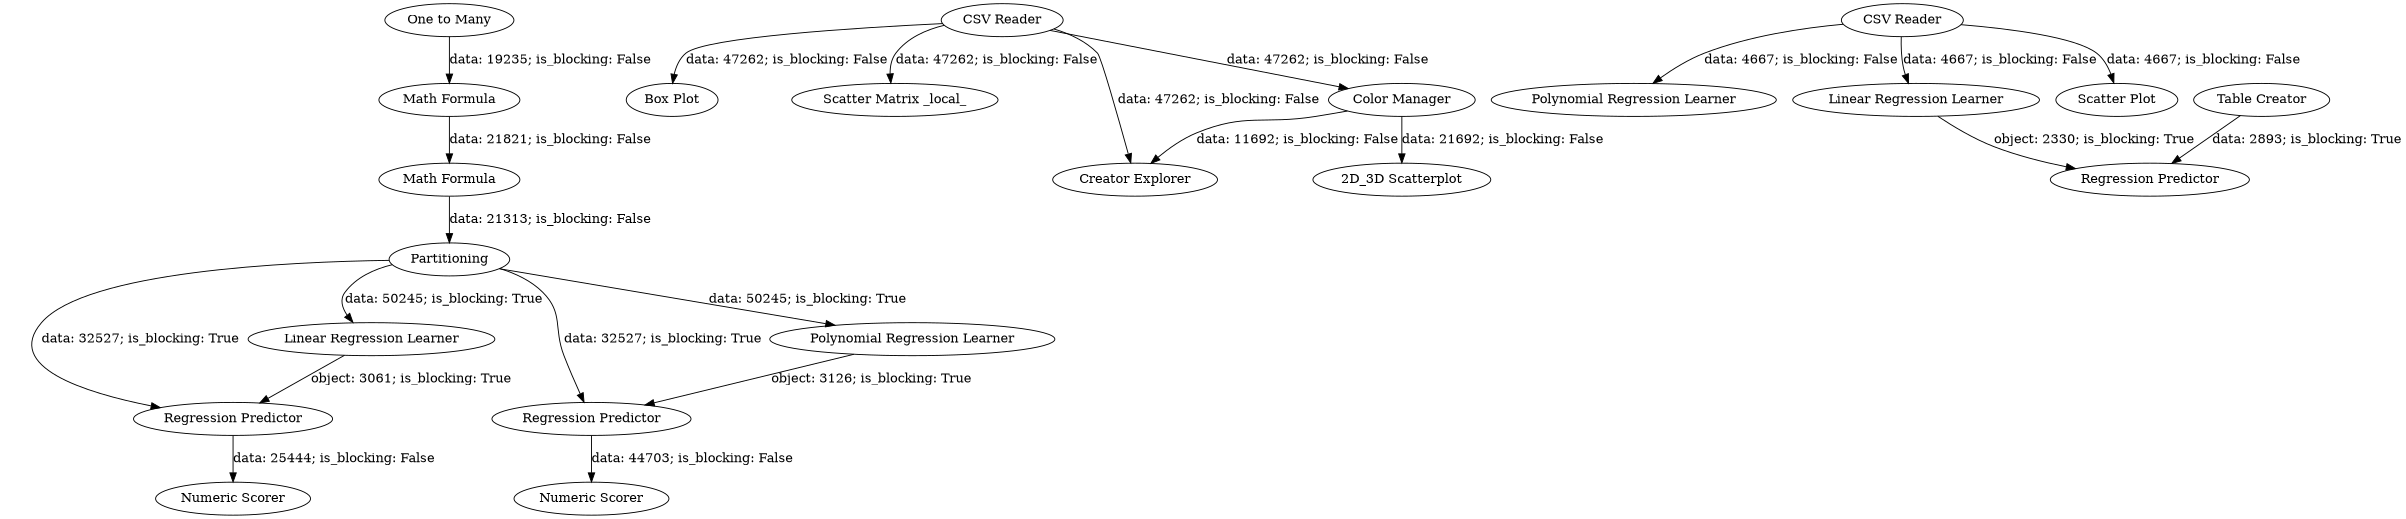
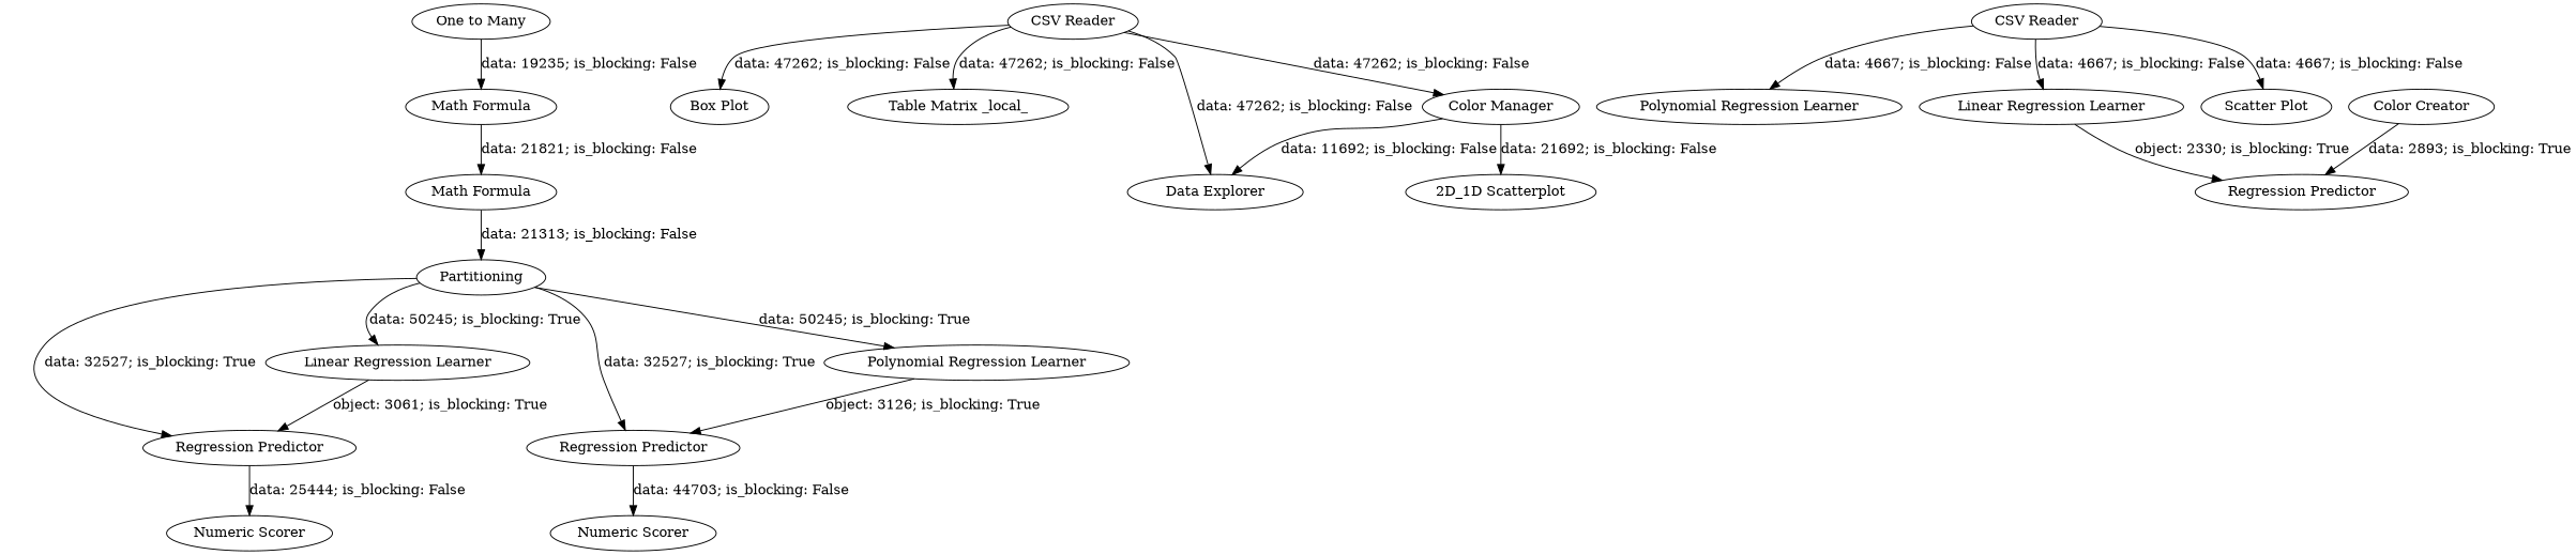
  digraph {
    rankdir=TB
    n1 [label="Regression Predictor"]
    n2 [label="Numeric Scorer"]
    n3 [label="Box Plot"]
    n4 [label="Linear Regression Learner"]
    n5 [label="Regression Predictor"]
    n6 [label="Numeric Scorer"]
    n7 [label="One to Many"]
    n8 [label="Math Formula"]
    n9 [label="Math Formula"]
-   n10 [label="2D_3D Scatterplot"]
+   n10 [label="2D_1D Scatterplot"]
    n11 [label="Polynomial Regression Learner"]
    n12 [label=Partitioning]
    n13 [label="Polynomial Regression Learner"]
-   n14 [label="Scatter Matrix _local_"]
-   n15 [label="Creator Explorer"]
+   n14 [label="Table Matrix _local_"]
+   n15 [label="Data Explorer"]
    n16 [label="CSV Reader"]
    n17 [label="Color Manager"]
    n18 [label="CSV Reader"]
    n19 [label="Linear Regression Learner"]
    n20 [label="Scatter Plot"]
    n21 [label="Regression Predictor"]
-   n22 [label="Table Creator"]
+   n22 [label="Color Creator"]
    n1 -> n2 [label="data: 25444; is_blocking: False"]
    n4 -> n1 [label="object: 3061; is_blocking: True"]
    n5 -> n6 [label="data: 44703; is_blocking: False"]
    n7 -> n8 [label="data: 19235; is_blocking: False"]
    n8 -> n9 [label="data: 21821; is_blocking: False"]
    n9 -> n12 [label="data: 21313; is_blocking: False"]
    n12 -> n1 [label="data: 32527; is_blocking: True"]
    n12 -> n4 [label="data: 50245; is_blocking: True"]
    n12 -> n5 [label="data: 32527; is_blocking: True"]
    n12 -> n13 [label="data: 50245; is_blocking: True"]
    n13 -> n5 [label="object: 3126; is_blocking: True"]
    n16 -> n3 [label="data: 47262; is_blocking: False"]
    n16 -> n14 [label="data: 47262; is_blocking: False"]
    n16 -> n15 [label="data: 47262; is_blocking: False"]
    n16 -> n17 [label="data: 47262; is_blocking: False"]
    n17 -> n10 [label="data: 21692; is_blocking: False"]
    n17 -> n15 [label="data: 11692; is_blocking: False"]
    n18 -> n11 [label="data: 4667; is_blocking: False"]
    n18 -> n19 [label="data: 4667; is_blocking: False"]
    n18 -> n20 [label="data: 4667; is_blocking: False"]
    n19 -> n21 [label="object: 2330; is_blocking: True"]
    n22 -> n21 [label="data: 2893; is_blocking: True"]
  }
